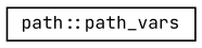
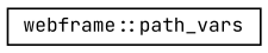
  digraph {
    rankdir=LR
    fontname="JetBrains Mono"
-   n1 [color=black fillcolor=white fontname="JetBrains Mono" fontsize=10 height=0.2 label="path::path_vars" shape=record style=filled width=0.4]
+   n1 [color=black fillcolor=white fontname="JetBrains Mono" fontsize=10 height=0.2 label="webframe::path_vars" shape=record style=filled width=0.4]
  }
